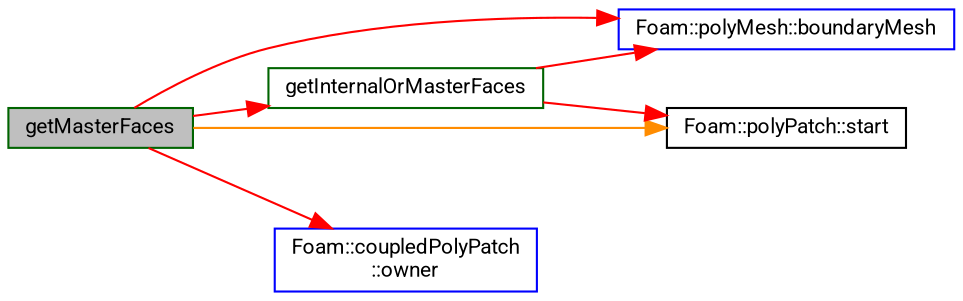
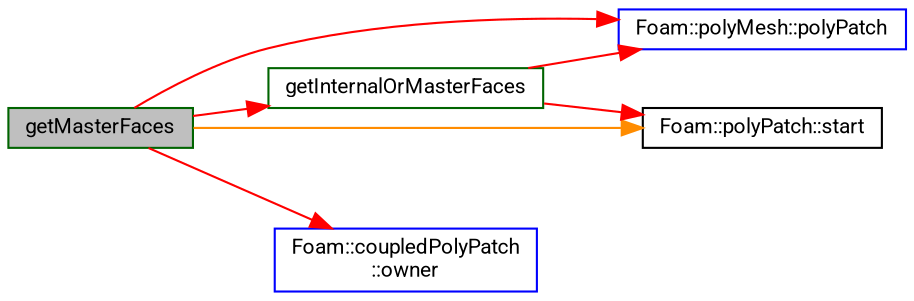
  digraph {
    fontname=Roboto
    rankdir=LR
    node [color=darkgreen fontname=Roboto fontsize=10 shape=record]
    edge [color=red fontname=Roboto fontsize=10 labelfontname=Helvetica labelfontsize=10 style=solid]
    n1 [fillcolor=grey75 fontcolor=black height=0.2 label=getMasterFaces style=filled width=0.4]
-   n2 [color=blue height=0.2 label="Foam::polyMesh::boundaryMesh" width=0.4]
+   n2 [color=blue height=0.2 label="Foam::polyMesh::polyPatch" width=0.4]
    n3 [height=0.2 label=getInternalOrMasterFaces width=0.4]
    n4 [color=black height=0.2 label="Foam::polyPatch::start" width=0.4]
    n5 [color=blue height=0.2 label="Foam::coupledPolyPatch\l::owner" width=0.4]
    n1 -> n2
    n1 -> n3
    n1 -> n4 [color=darkorange]
    n1 -> n5
    n3 -> n2
    n3 -> n4
  }
